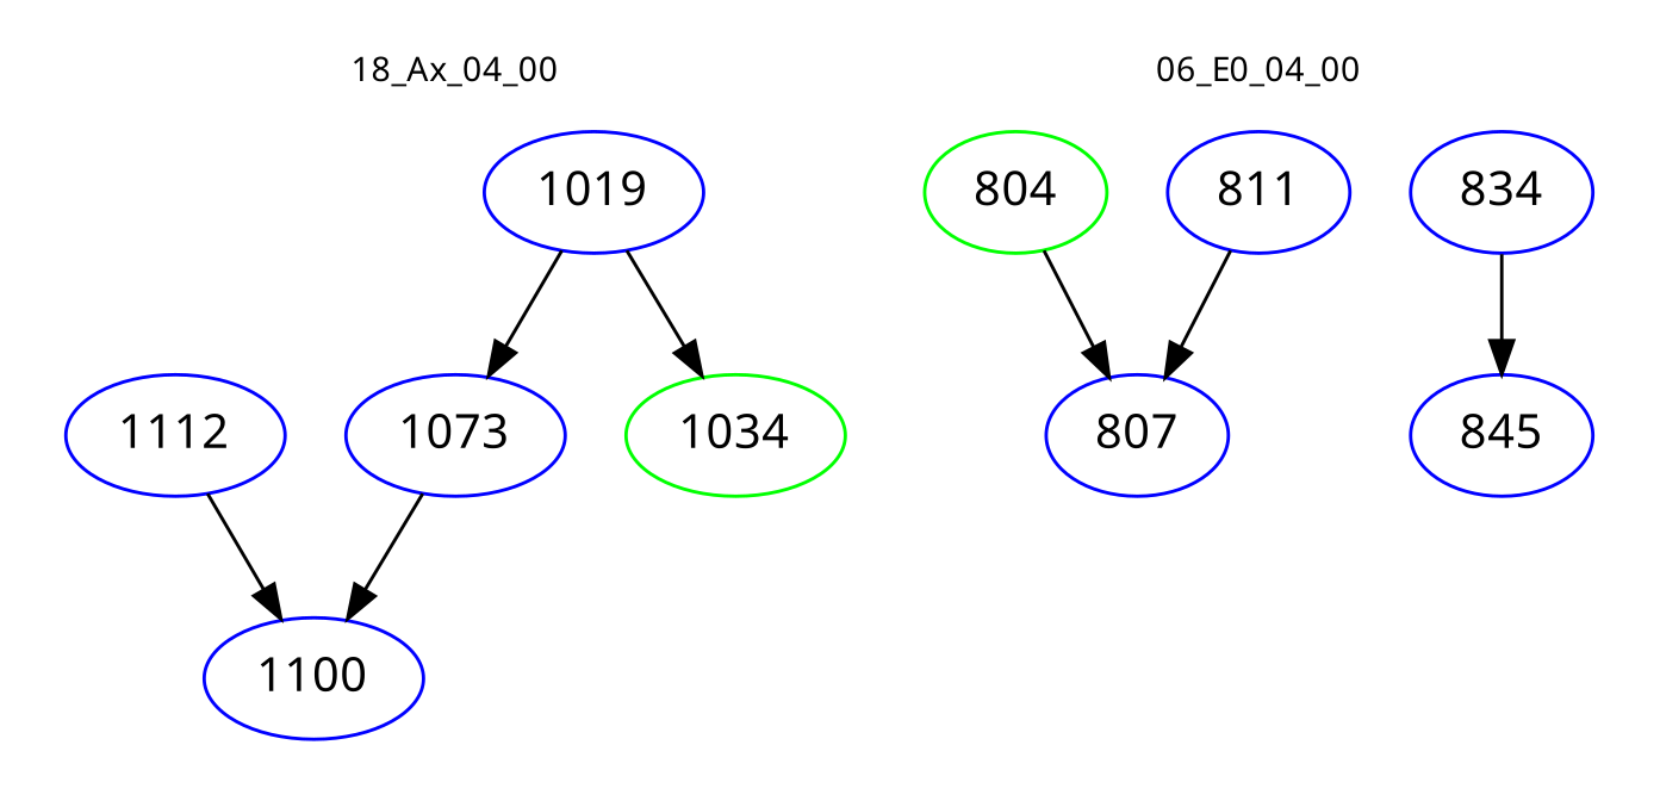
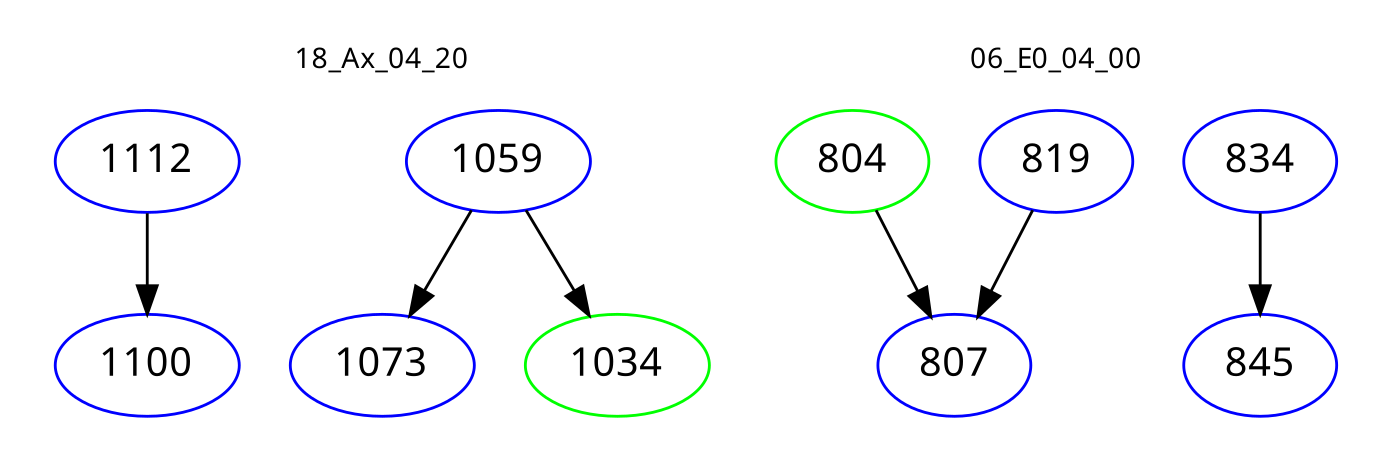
  digraph {
    fontname="Noto Sans"
    node [color=blue fontname="Noto Sans"]
    edge [color=black fontname="Noto Sans"]
    n1 [label=1073]
-   n2 [label=1019]
+   n2 [label=1059]
    n3 [label=1100]
    n4 [color=green label=1034]
    n5 [label=1112]
-   n6 [label=811]
+   n6 [label=819]
    n7 [label=807]
    n8 [label=834]
    n9 [color=green label=804]
    n10 [label=845]
    subgraph cluster_1 {
      color=white
      fontsize=10
-     label="18_Ax_04_00"
+     label="18_Ax_04_20"
      n1
      n2
      n3
      n4
      n5
    }
    subgraph cluster_2 {
      color=white
      fontsize=10
      label="06_E0_04_00"
      n6
      n7
      n8
      n9
      n10
    }
-   n1 -> n3
    n2 -> n1
    n2 -> n4
    n5 -> n3
    n6 -> n7
    n8 -> n10
    n9 -> n7
  }
